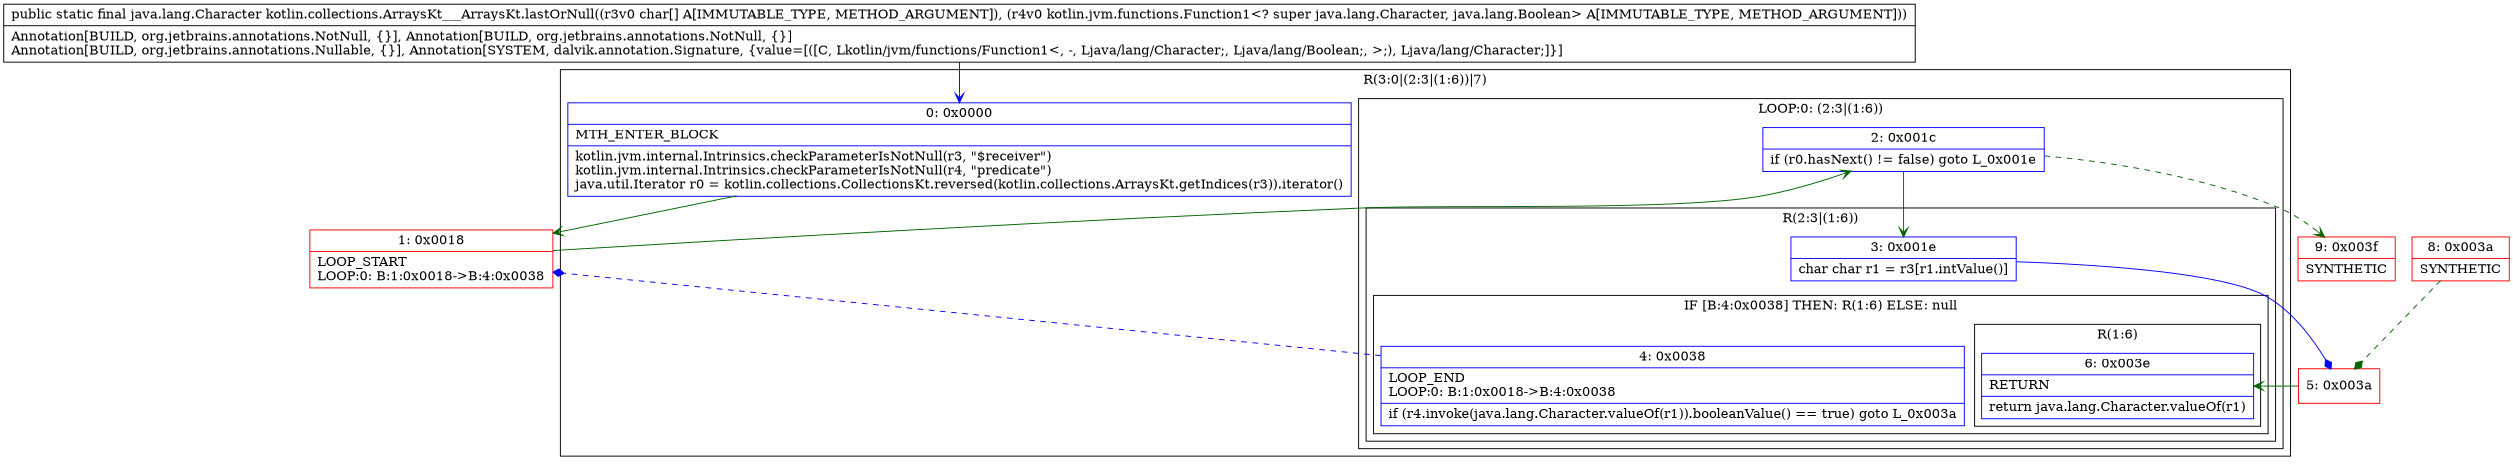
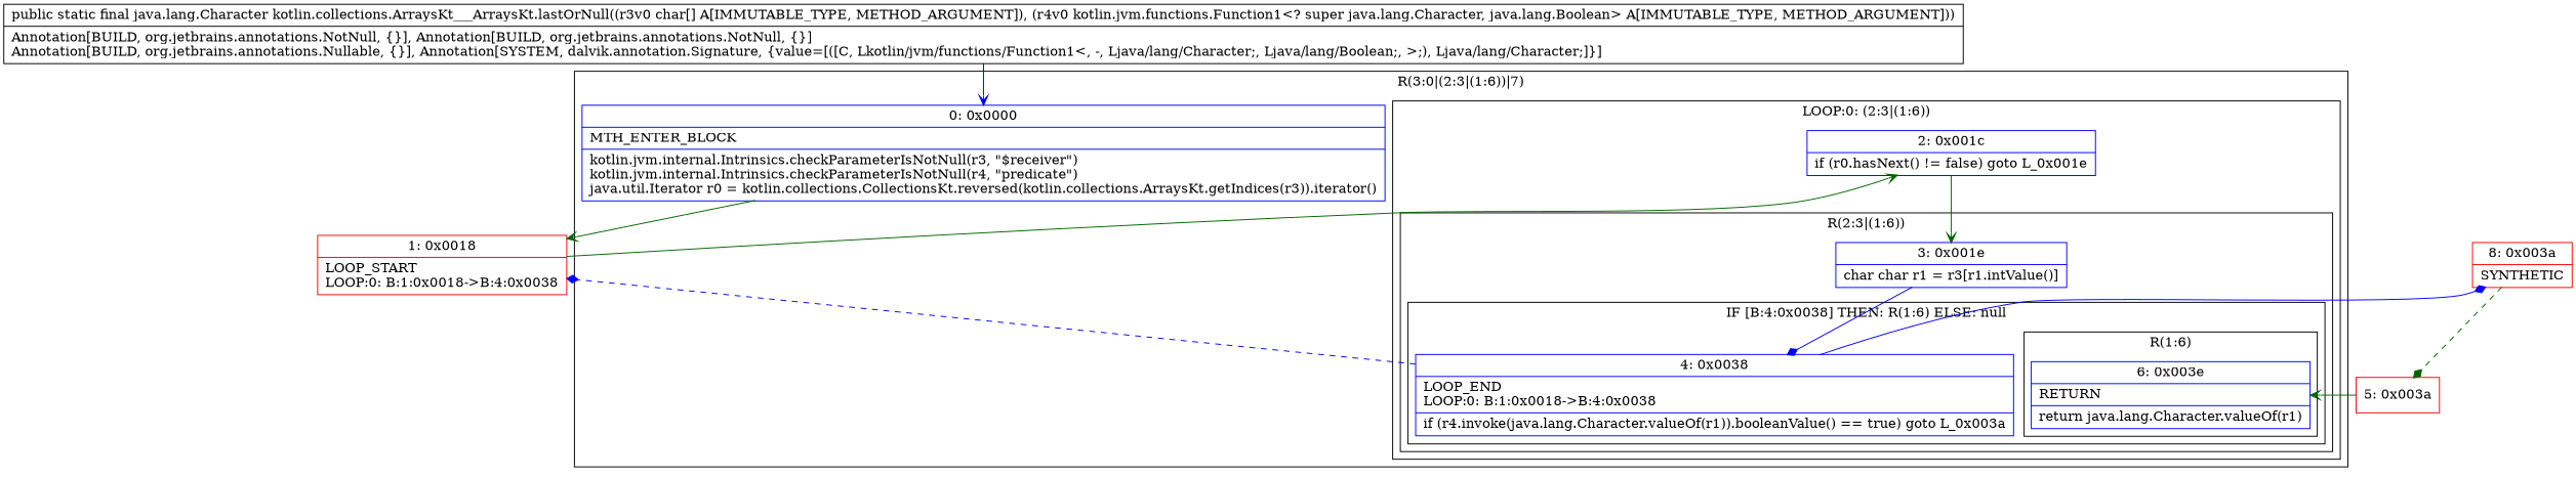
  digraph {
    node [color=blue shape=record]
    edge [arrowhead=vee color=darkgreen]
    n1 [label="{6\:\ 0x003e|RETURN\l|return java.lang.Character.valueOf(r1)\l}"]
    n2 [label="{4\:\ 0x0038|LOOP_END\lLOOP:0: B:1:0x0018\-\>B:4:0x0038\l|if (r4.invoke(java.lang.Character.valueOf(r1)).booleanValue() == true) goto L_0x003a\l}"]
    n3 [label="{3\:\ 0x001e|char char r1 = r3[r1.intValue()]\l}"]
    n4 [label="{2\:\ 0x001c|if (r0.hasNext() != false) goto L_0x001e\l}"]
    n5 [label="{0\:\ 0x0000|MTH_ENTER_BLOCK\l|kotlin.jvm.internal.Intrinsics.checkParameterIsNotNull(r3, \"$receiver\")\lkotlin.jvm.internal.Intrinsics.checkParameterIsNotNull(r4, \"predicate\")\ljava.util.Iterator r0 = kotlin.collections.CollectionsKt.reversed(kotlin.collections.ArraysKt.getIndices(r3)).iterator()\l}"]
    n6 [color=red label="{1\:\ 0x0018|LOOP_START\lLOOP:0: B:1:0x0018\-\>B:4:0x0038\l}"]
    n7 [color=red label="{8\:\ 0x003a|SYNTHETIC\l}"]
-   n8 [color=red label="{9\:\ 0x003f|SYNTHETIC\l}"]
    n9 [color=red label="{5\:\ 0x003a}"]
    n10 [label="{public static final java.lang.Character kotlin.collections.ArraysKt___ArraysKt.lastOrNull((r3v0 char[] A[IMMUTABLE_TYPE, METHOD_ARGUMENT]), (r4v0 kotlin.jvm.functions.Function1\<? super java.lang.Character, java.lang.Boolean\> A[IMMUTABLE_TYPE, METHOD_ARGUMENT]))  | Annotation[BUILD, org.jetbrains.annotations.NotNull, \{\}], Annotation[BUILD, org.jetbrains.annotations.NotNull, \{\}]\lAnnotation[BUILD, org.jetbrains.annotations.Nullable, \{\}], Annotation[SYSTEM, dalvik.annotation.Signature, \{value=[([C, Lkotlin\/jvm\/functions\/Function1\<, \-, Ljava\/lang\/Character;, Ljava\/lang\/Boolean;, \>;), Ljava\/lang\/Character;]\}]\l}" color=""]
    subgraph cluster_1 {
      label="R(3:0|(2:3|(1:6))|7)"
      n5
      subgraph cluster_2 {
        label="LOOP:0: (2:3|(1:6))"
        n4
        subgraph cluster_3 {
          label="R(2:3|(1:6))"
          n3
          subgraph cluster_4 {
            label="IF [B:4:0x0038] THEN: R(1:6) ELSE: null"
            n2
            subgraph cluster_5 {
              label="R(1:6)"
              n1
            }
          }
        }
      }
    }
    n2 -> n6 [arrowhead=diamond color=blue style=dashed]
-   n3 -> n9 [arrowhead=diamond color=blue]
+   n2 -> n7 [arrowhead=diamond color=blue]
+   n3 -> n2 [arrowhead=diamond color=blue]
    n4 -> n3
-   n4 -> n8 [style=dashed]
    n5 -> n6
    n6 -> n4
    n7 -> n9 [arrowhead=diamond style=dashed]
    n9 -> n1
    n10 -> n5 [color=blue]
  }
